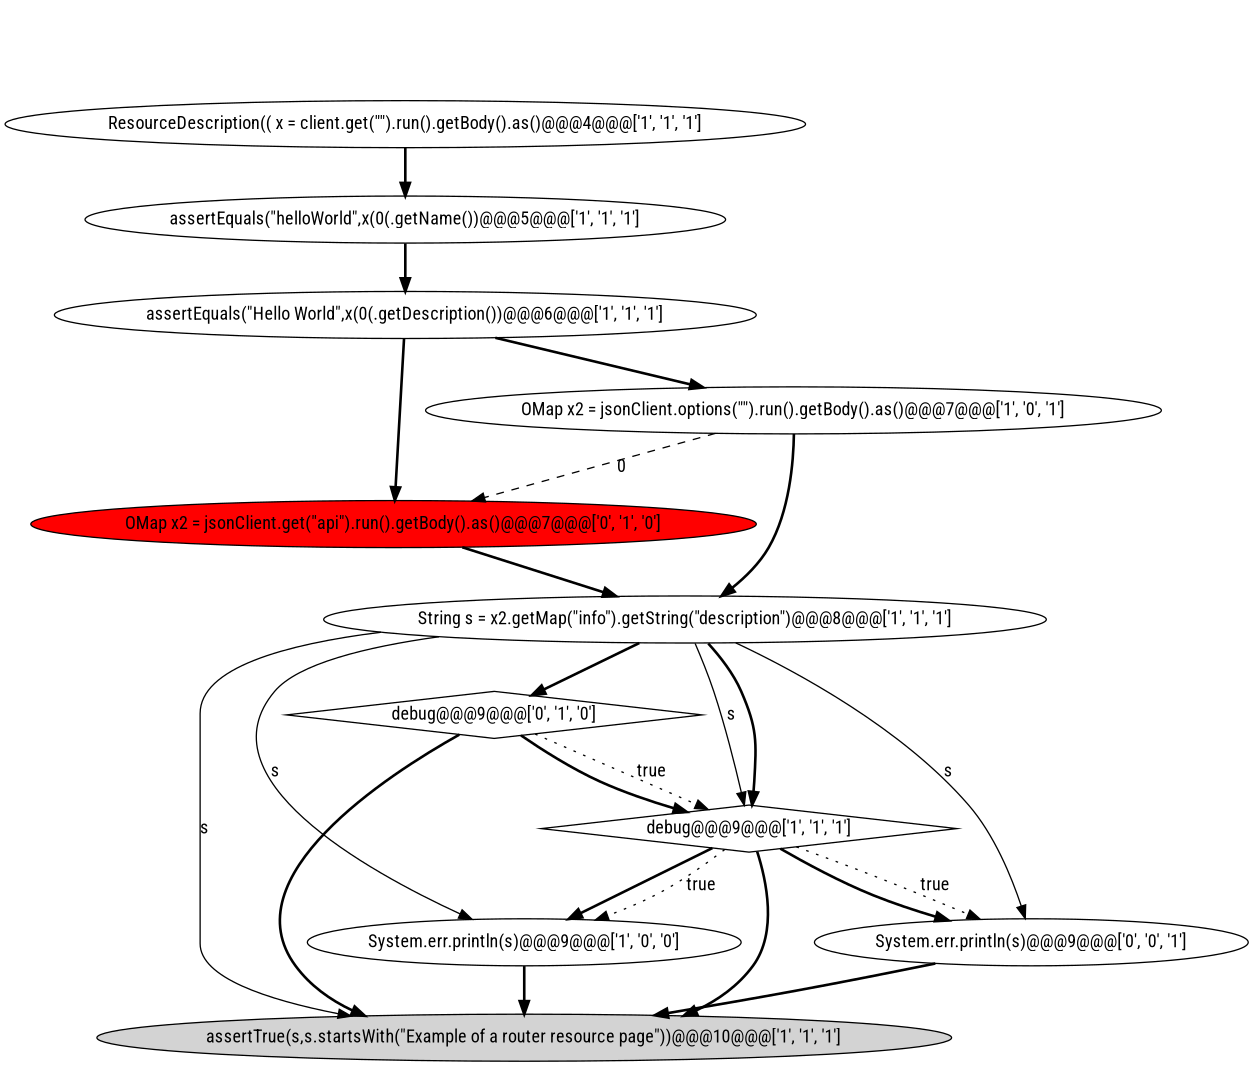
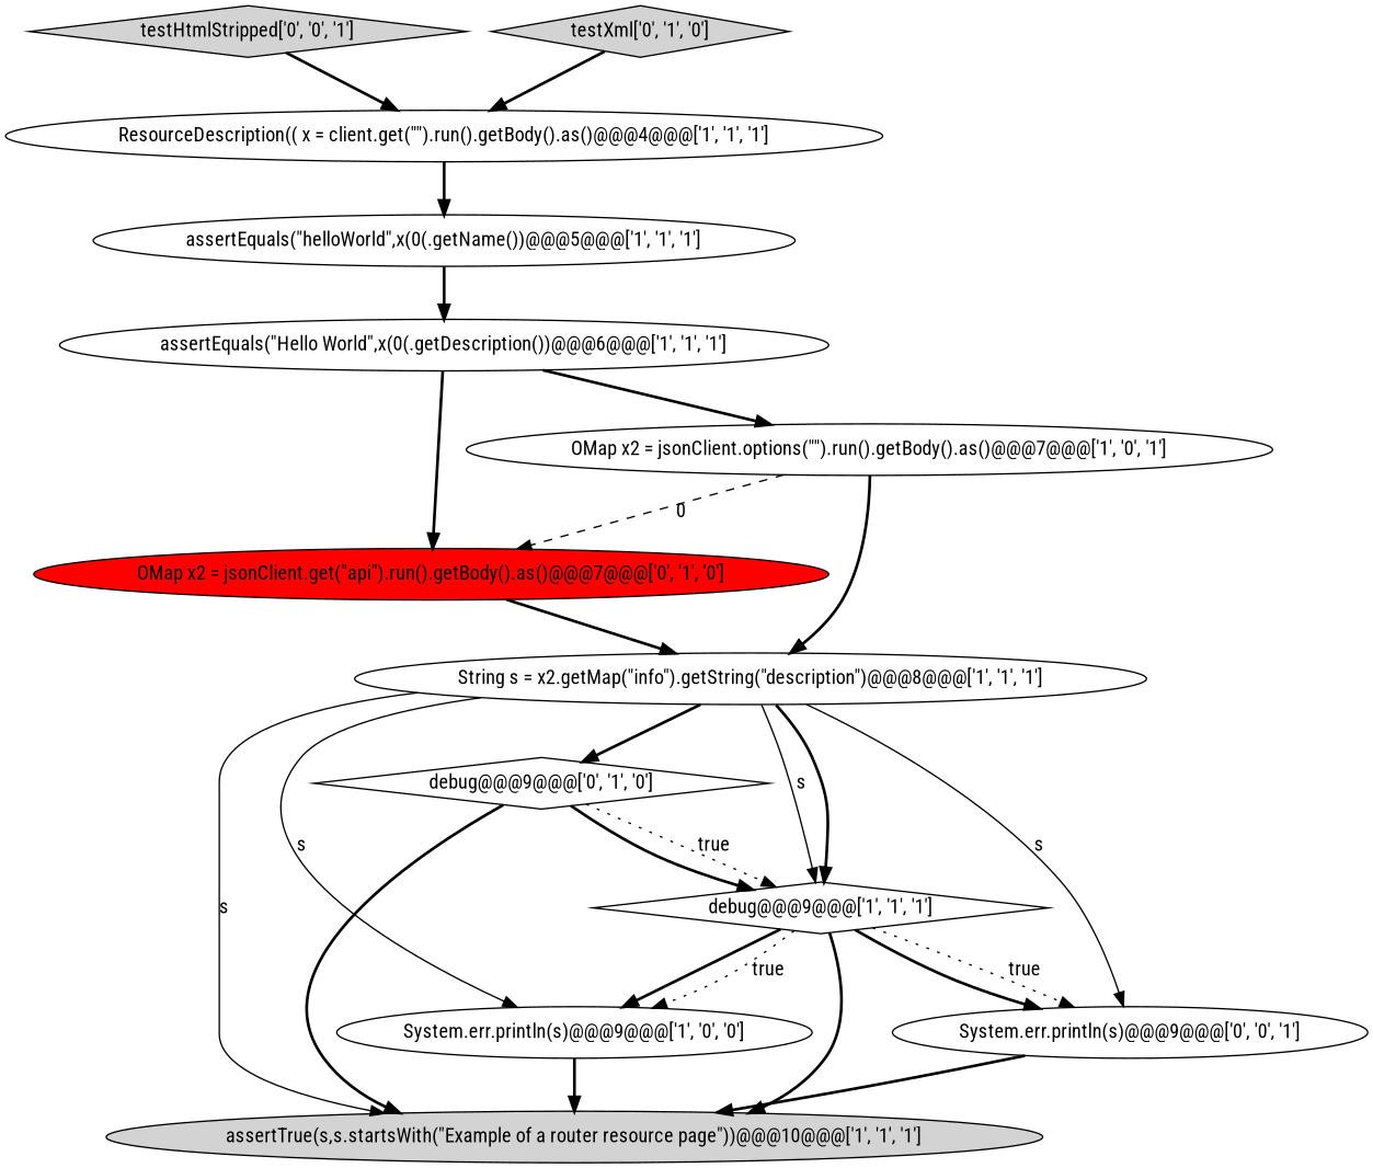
  digraph {
    fontname="Roboto Condensed"
    node [fillcolor=white fontname="Roboto Condensed" shape=ellipse style=filled]
    edge [fontname="Roboto Condensed" style=bold]
    n1 [label="System.err.println(s)@@@9@@@['1', '0', '0']"]
    n2 [fillcolor=lightgray label="assertTrue(s,s.startsWith(\"Example of a router resource page\"))@@@10@@@['1', '1', '1']"]
    n3 [label="ResourceDescription(( x = client.get(\"\").run().getBody().as()@@@4@@@['1', '1', '1']"]
    n4 [label="assertEquals(\"helloWorld\",x(0(.getName())@@@5@@@['1', '1', '1']"]
    n5 [label="assertEquals(\"Hello World\",x(0(.getDescription())@@@6@@@['1', '1', '1']"]
    n6 [label="debug@@@9@@@['0', '1', '0']" shape=diamond]
    n7 [label="debug@@@9@@@['1', '1', '1']" shape=diamond]
    n8 [label="System.err.println(s)@@@9@@@['0', '0', '1']"]
+   n9 [fillcolor=lightgray label="testHtmlStripped['0', '0', '1']" shape=diamond]
    n10 [fillcolor=red label="OMap x2 = jsonClient.get(\"api\").run().getBody().as()@@@7@@@['0', '1', '0']"]
    n11 [label="OMap x2 = jsonClient.options(\"\").run().getBody().as()@@@7@@@['1', '0', '1']"]
    n12 [label="String s = x2.getMap(\"info\").getString(\"description\")@@@8@@@['1', '1', '1']"]
+   n13 [fillcolor=lightgray label="testXml['0', '1', '0']" shape=diamond]
    n1 -> n2
    n3 -> n4
    n4 -> n5
    n5 -> n10
    n5 -> n11
    n6 -> n2
    n6 -> n7 [label=true style=dotted]
    n6 -> n7
    n7 -> n1
    n7 -> n1 [label=true style=dotted]
    n7 -> n2
    n7 -> n8 [label=true style=dotted]
    n7 -> n8
    n8 -> n2
+   n9 -> n3
    n10 -> n12
    n11 -> n10 [label=0 style=dashed]
    n11 -> n12
    n12 -> n1 [label=s style=solid]
    n12 -> n2 [label=s style=solid]
    n12 -> n6
    n12 -> n7 [label=s style=solid]
    n12 -> n7
    n12 -> n8 [label=s style=solid]
+   n13 -> n3
  }
